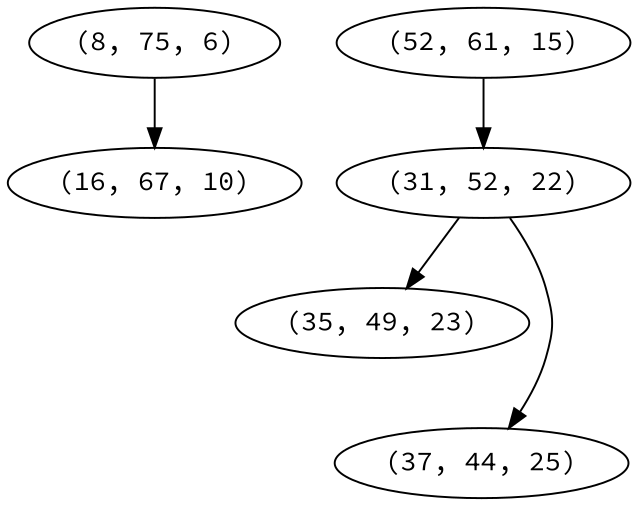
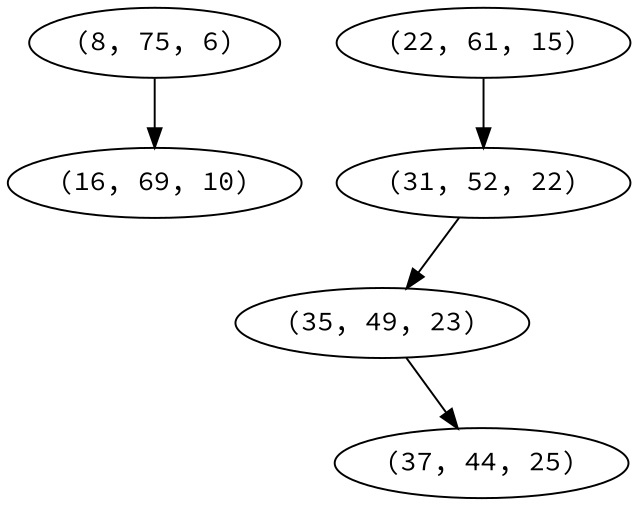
  digraph {
    fontname="Source Code Pro"
    node [fontname="Source Code Pro"]
    edge [fontname="Source Code Pro"]
    "(8, 75, 6)"
-   "(16, 67, 10)"
+   "(16, 67, 10)" [label="(16, 69, 10)"]
    n3 [label="(31, 52, 22)"]
-   "(22, 61, 15)" [label="(52, 61, 15)"]
+   "(22, 61, 15)"
    "(35, 49, 23)"
    "(37, 44, 25)"
    "(8, 75, 6)" -> "(16, 67, 10)"
    n3 -> "(35, 49, 23)"
    "(22, 61, 15)" -> n3
-   n3 -> "(37, 44, 25)"
+   "(35, 49, 23)" -> "(37, 44, 25)"
  }
